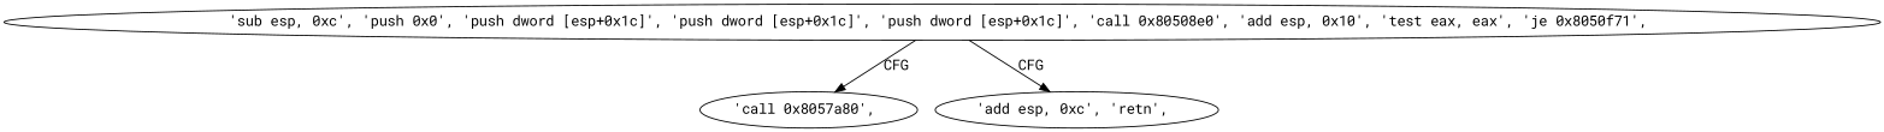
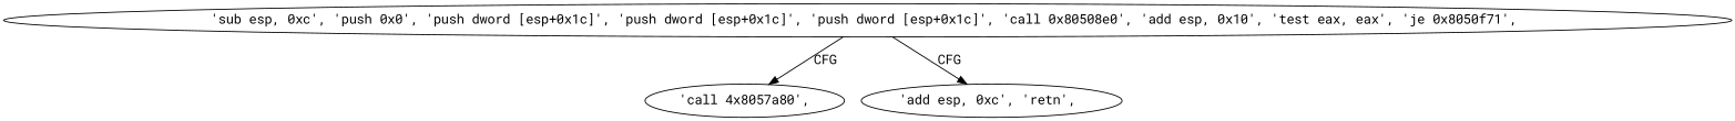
  digraph {
    fontname="Roboto Mono"
    node [fontname="Roboto Mono"]
    edge [fontname="Roboto Mono"]
    n1 [label="'sub esp, 0xc', 'push 0x0', 'push dword [esp+0x1c]', 'push dword [esp+0x1c]', 'push dword [esp+0x1c]', 'call 0x80508e0', 'add esp, 0x10', 'test eax, eax', 'je 0x8050f71', "]
-   n2 [label="'call 0x8057a80', "]
+   n2 [label="'call 4x8057a80',"]
    n3 [label="'add esp, 0xc', 'retn', "]
    n1 -> n2 [label=CFG]
    n1 -> n3 [label=CFG]
  }
